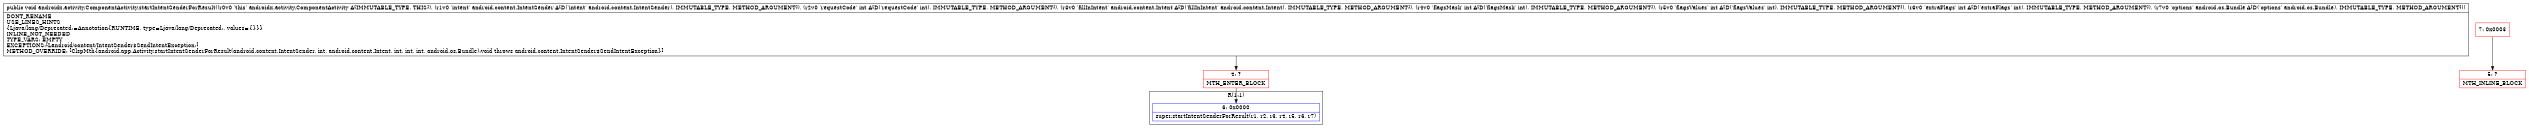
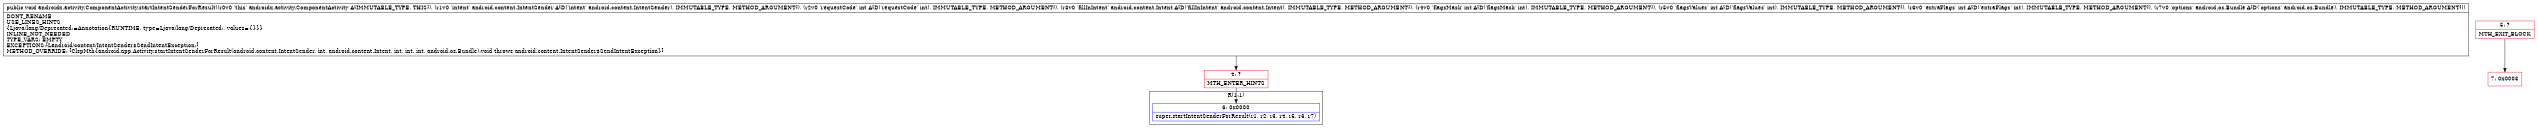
  digraph {
    node [color=red shape=record]
    n1 [color=blue label="{6\:\ 0x0000|super.startIntentSenderForResult(r1, r2, r3, r4, r5, r6, r7)\l}"]
    n2 [label="{7\:\ 0x0003}"]
-   n3 [label="{5\:\ ?|MTH_INLINE_BLOCK\l}"]
-   n4 [label="{4\:\ ?|MTH_ENTER_BLOCK\l}"]
+   n3 [label="{5\:\ ?|MTH_EXIT_BLOCK\l}"]
+   n4 [label="{4\:\ ?|MTH_ENTER_HINTS\l}"]
    n5 [label="{public void androidx.activity.ComponentActivity.startIntentSenderForResult((r0v0 'this' androidx.activity.ComponentActivity A[IMMUTABLE_TYPE, THIS]), (r1v0 'intent' android.content.IntentSender A[D('intent' android.content.IntentSender), IMMUTABLE_TYPE, METHOD_ARGUMENT]), (r2v0 'requestCode' int A[D('requestCode' int), IMMUTABLE_TYPE, METHOD_ARGUMENT]), (r3v0 'fillInIntent' android.content.Intent A[D('fillInIntent' android.content.Intent), IMMUTABLE_TYPE, METHOD_ARGUMENT]), (r4v0 'flagsMask' int A[D('flagsMask' int), IMMUTABLE_TYPE, METHOD_ARGUMENT]), (r5v0 'flagsValues' int A[D('flagsValues' int), IMMUTABLE_TYPE, METHOD_ARGUMENT]), (r6v0 'extraFlags' int A[D('extraFlags' int), IMMUTABLE_TYPE, METHOD_ARGUMENT]), (r7v0 'options' android.os.Bundle A[D('options' android.os.Bundle), IMMUTABLE_TYPE, METHOD_ARGUMENT]))  | DONT_RENAME\lUSE_LINES_HINTS\l\{Ljava\/lang\/Deprecated;=Annotation\{RUNTIME, type=Ljava\/lang\/Deprecated;, values=\{\}\}\}\lINLINE_NOT_NEEDED\lTYPE_VARS: EMPTY\lEXCEPTIONS:[Landroid\/content\/IntentSender$SendIntentException;]\lMETHOD_OVERRIDE: [ClspMth\{android.app.Activity.startIntentSenderForResult(android.content.IntentSender, int, android.content.Intent, int, int, int, android.os.Bundle):void throws android.content.IntentSender$SendIntentException\}]\l}" color=""]
    subgraph cluster_1 {
      label="R(1:1)"
      n1
    }
-   n2 -> n3
+   n3 -> n2
    n4 -> n1
    n5 -> n4
  }
